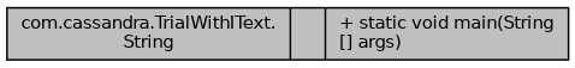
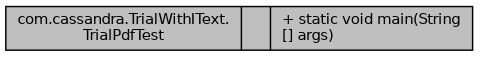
  digraph {
    rankdir=LR
-   n1 [color=black fillcolor=grey75 fontcolor=black fontname=Helvetica fontsize=10 height=0.2 label="{com.cassandra.TrialWithIText.\lString\n||+ static void main(String\l[] args)\l}" shape=record style=filled width=0.4]
+   n1 [color=black fillcolor=grey75 fontcolor=black fontname=Helvetica fontsize=10 height=0.2 label="{com.cassandra.TrialWithIText.\lTrialPdfTest\n||+ static void main(String\l[] args)\l}" shape=record style=filled width=0.4]
  }
